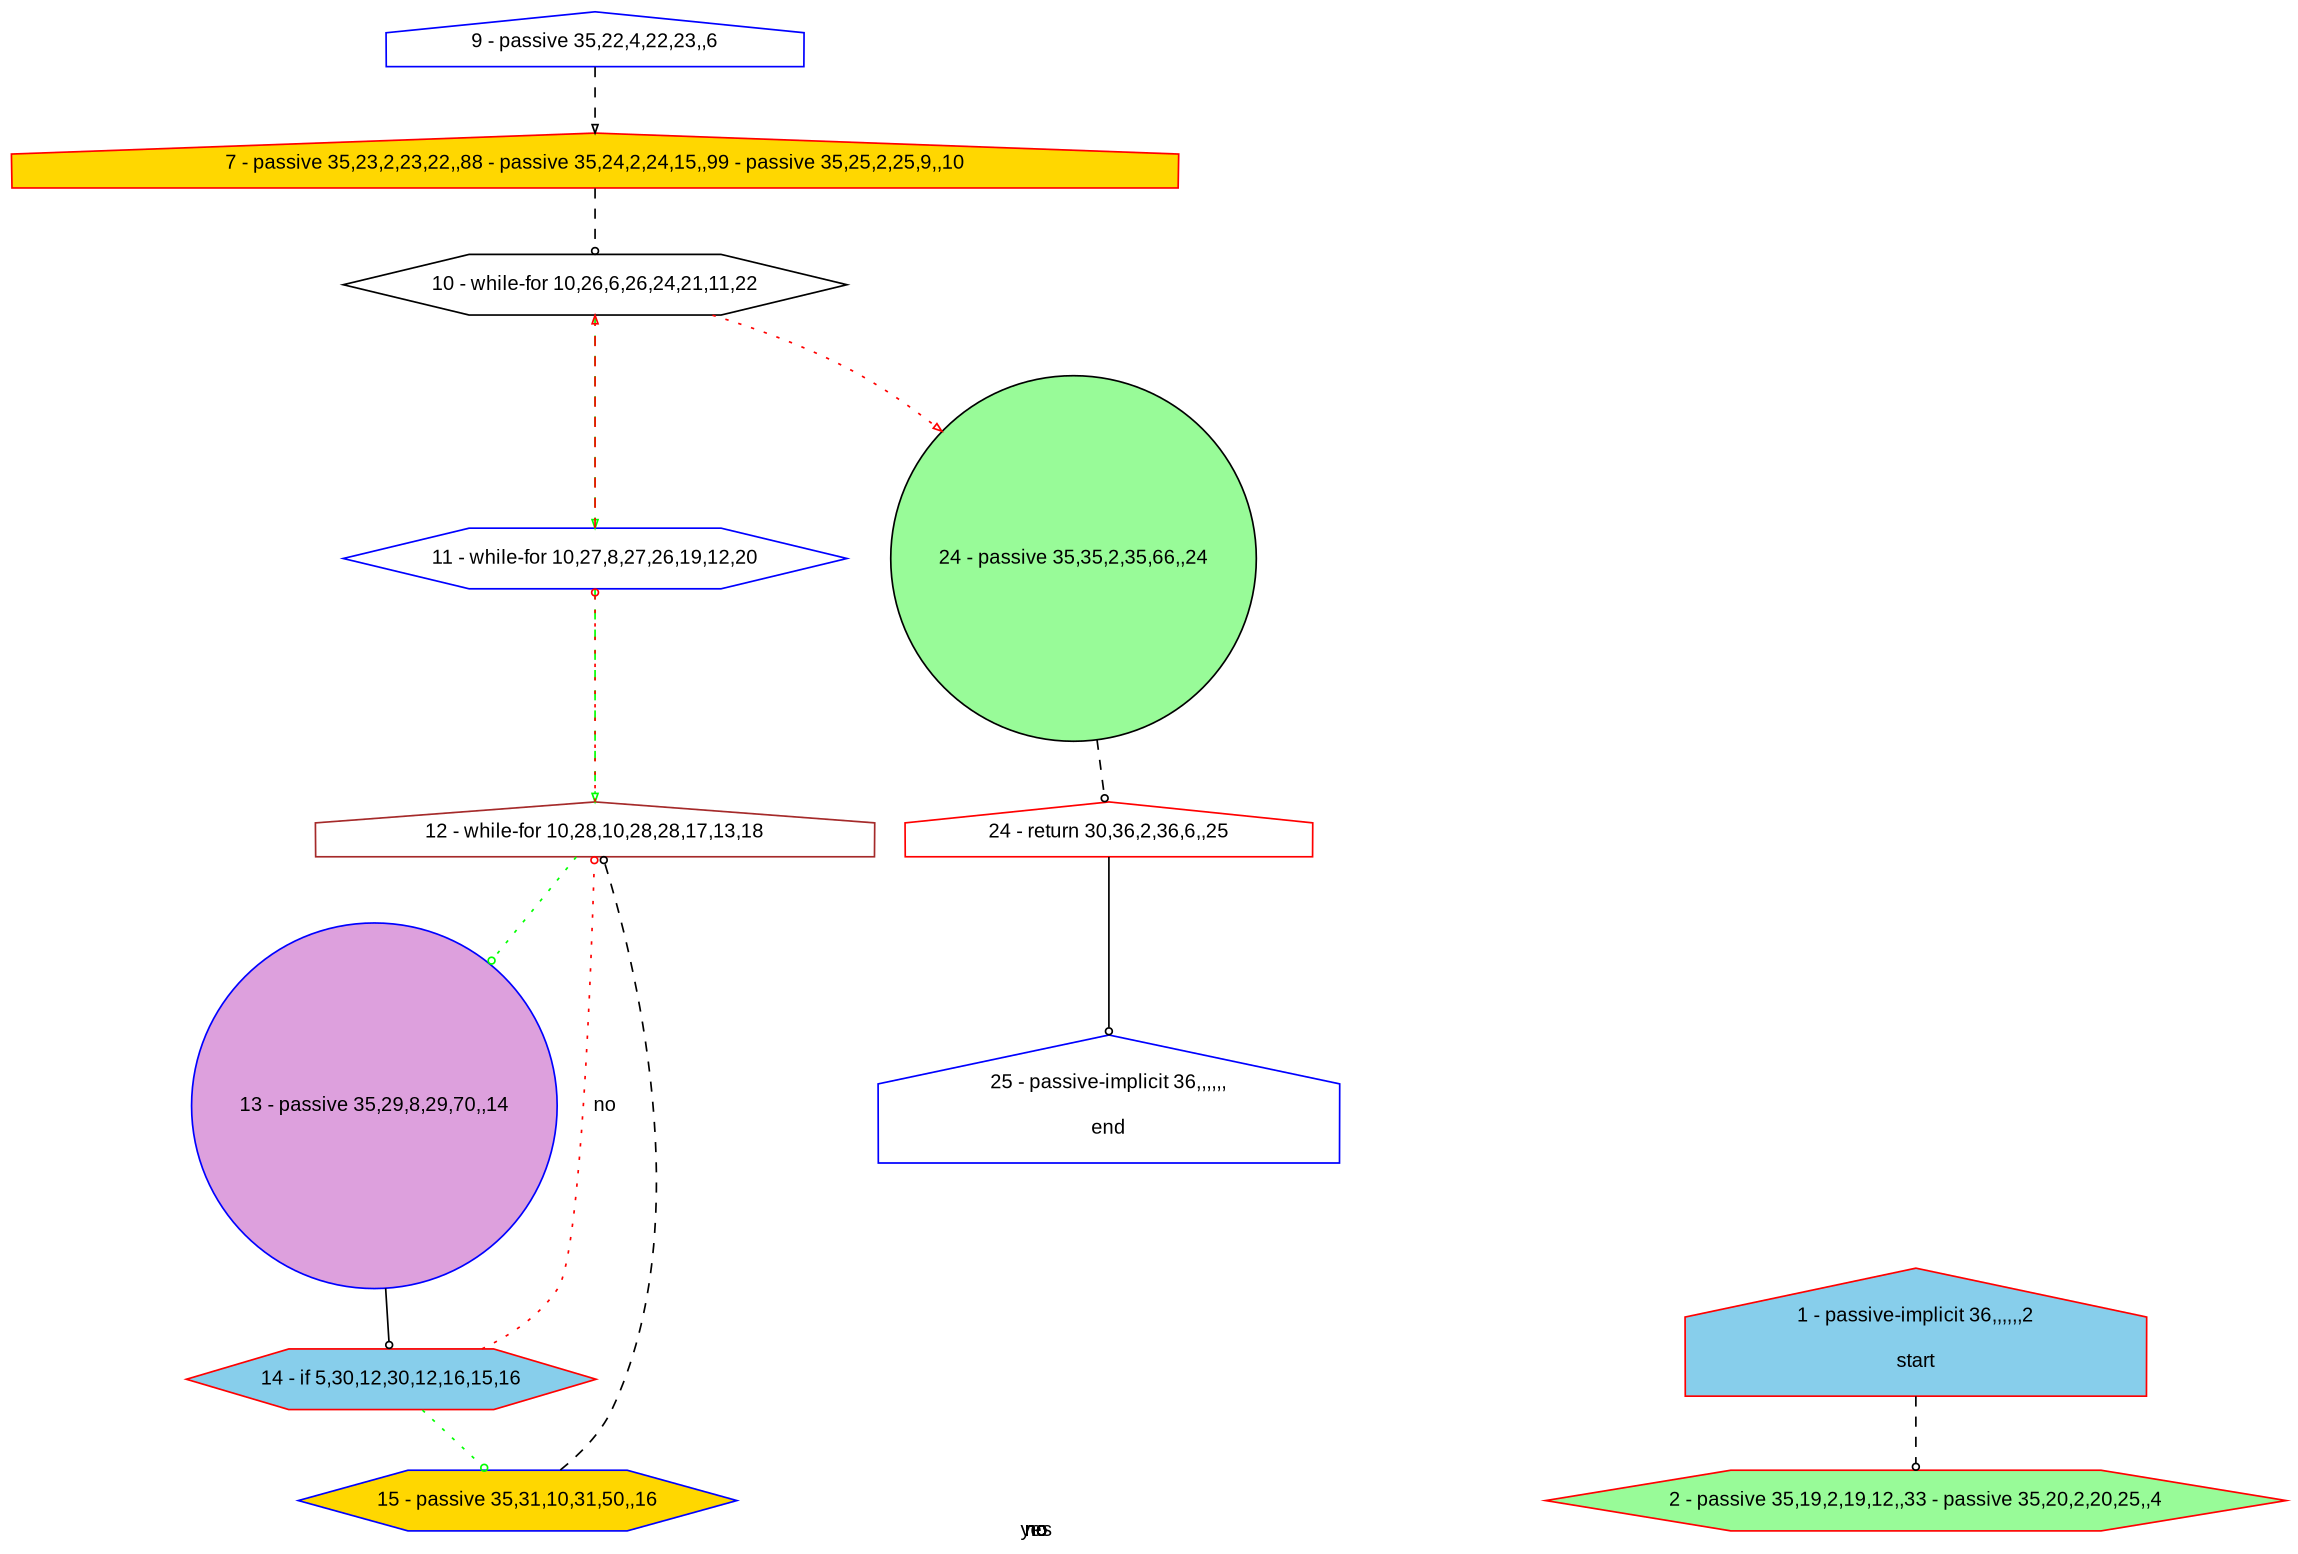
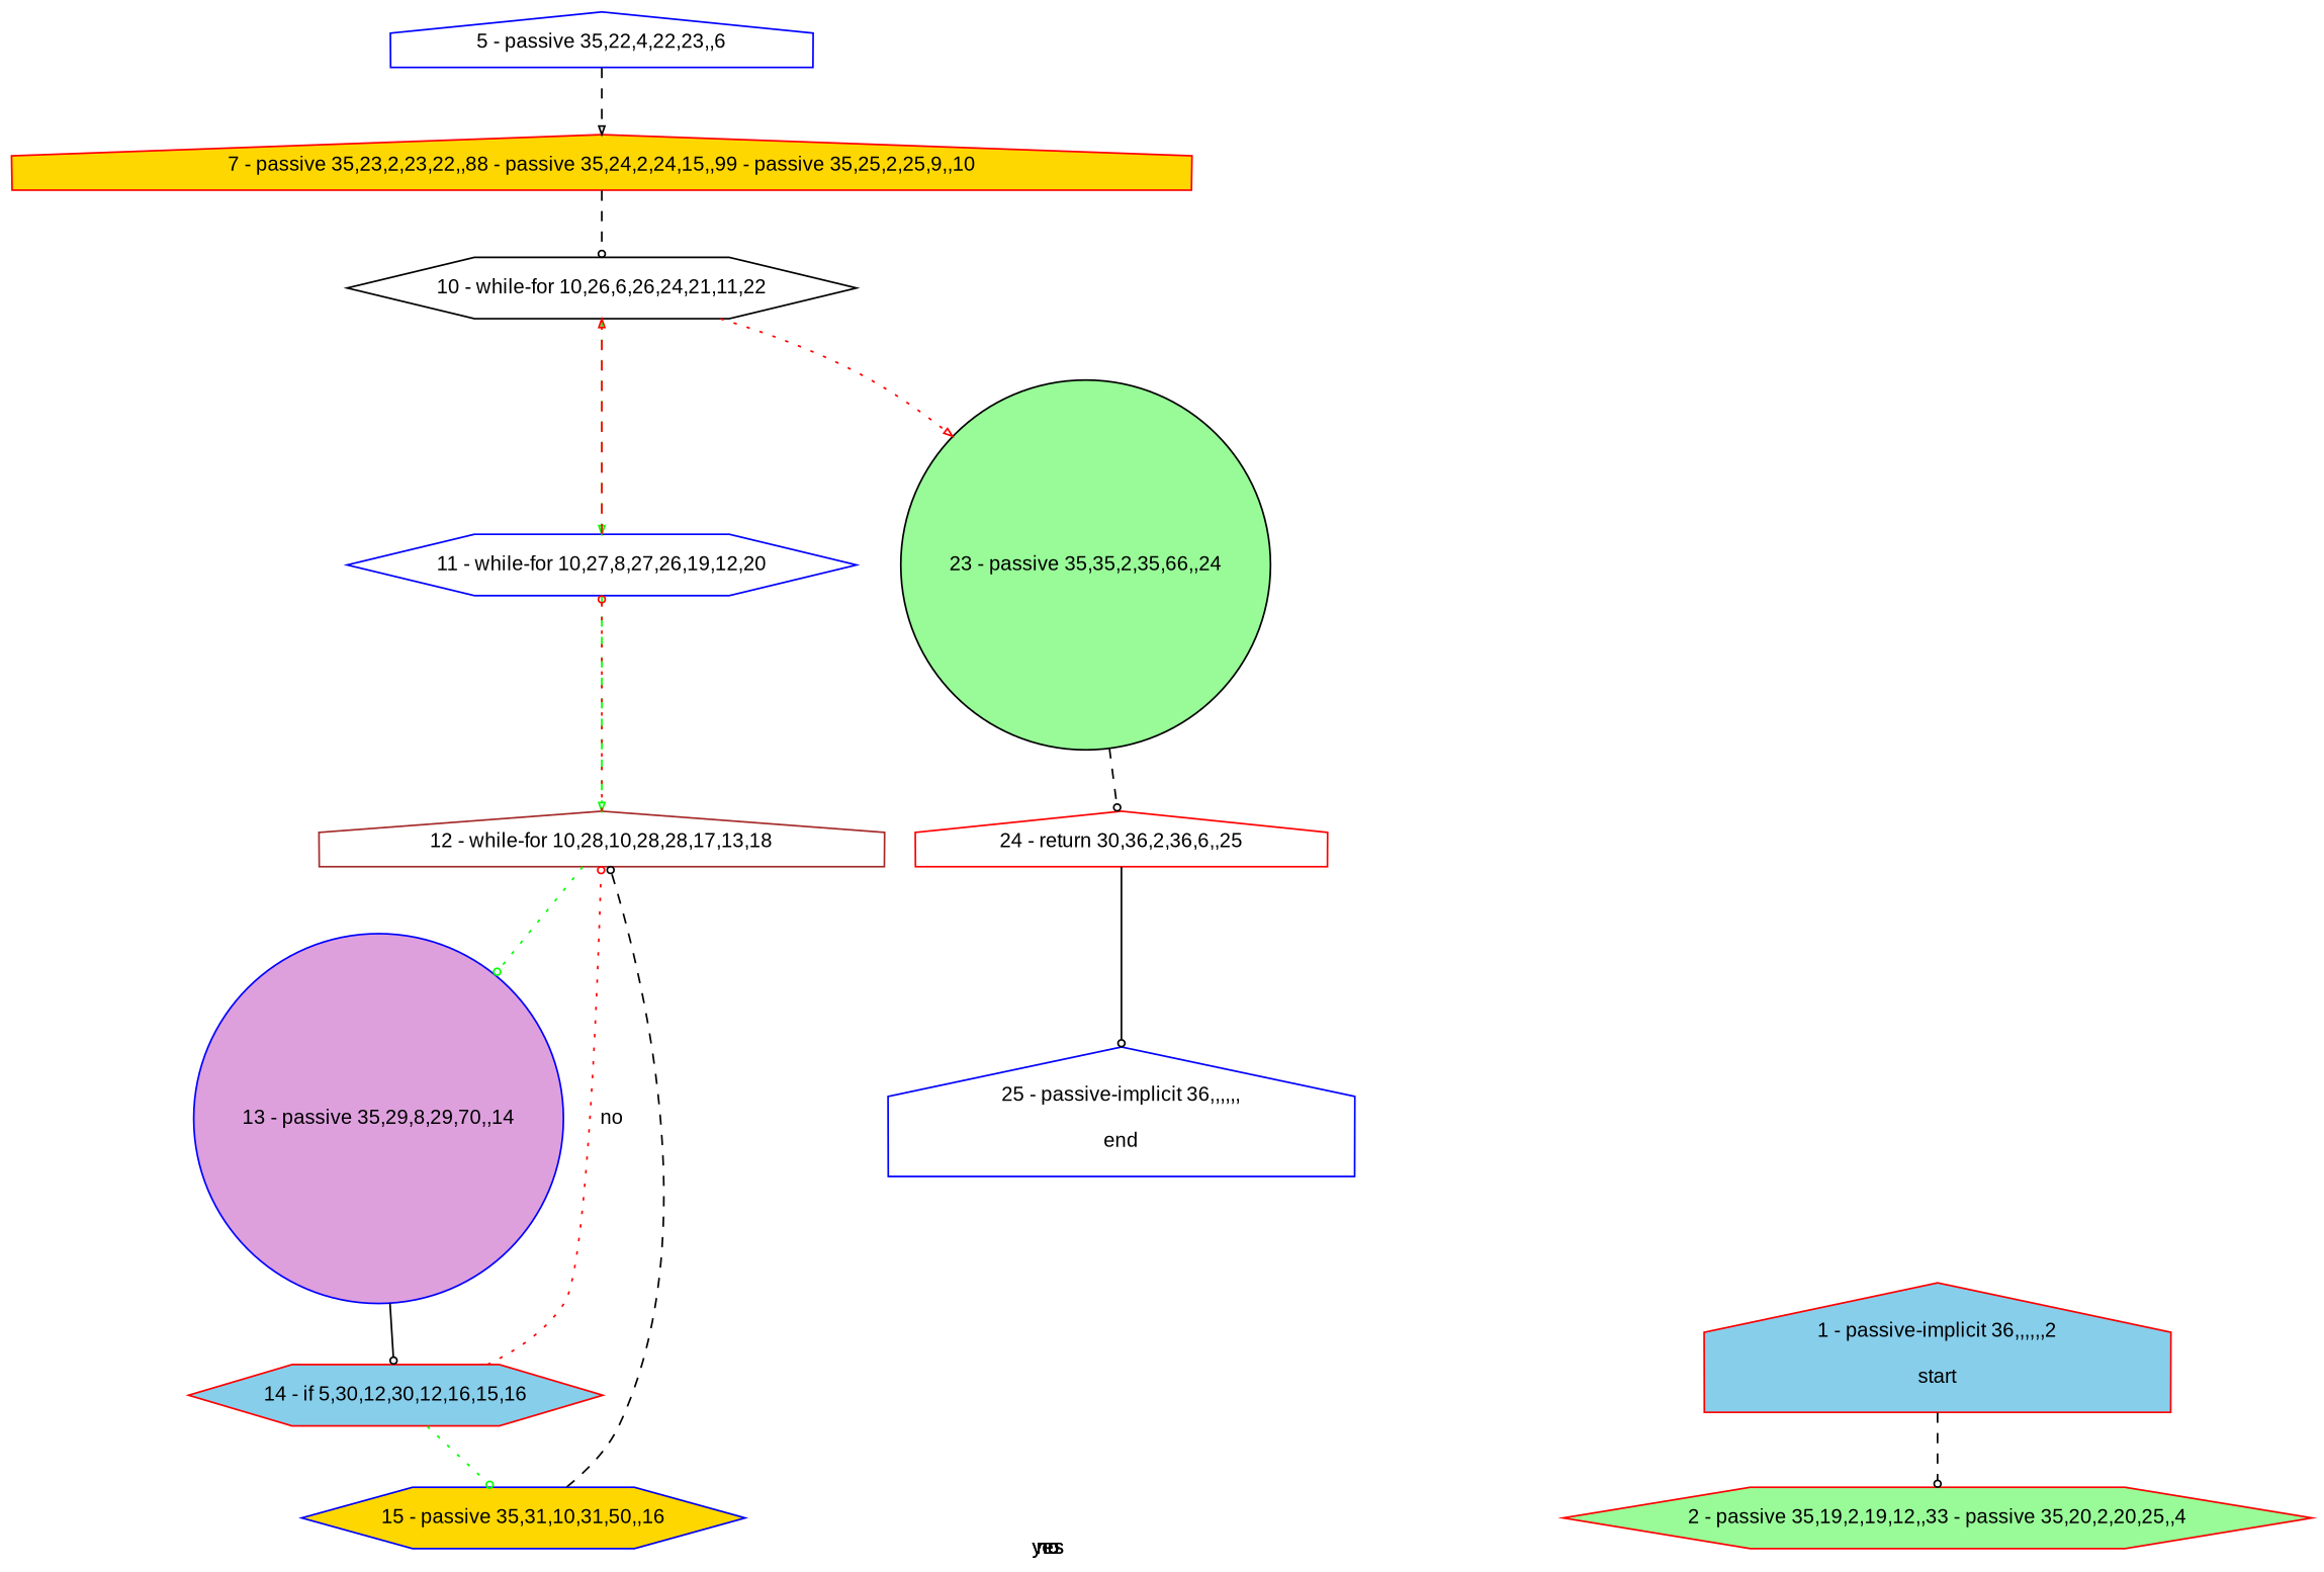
  digraph {
    bgcolor=white
    compound=true
    fillcolor="#FFFFCC"
    fontname=Arial
    fontsize=12
    pack=true
    packmode=clust
    style="rounded,filled"
    node [color=red compound=true fillcolor=white fixedsize=false fontname=Arial fontsize=12 node_initialized=no shape=house style=filled]
    edge [arrowhead=odot arrowsize=0.5 arrowtail=none color="#000000" compound=true dir=forward fontcolor=black fontname=Arial fontsize=12 style=dashed]
    n1 [fillcolor=palegreen label="2 - passive 35,19,2,19,12,,33 - passive 35,20,2,20,25,,4" shape=hexagon]
    n2 [fillcolor=skyblue label="1 - passive-implicit 36,,,,,,2\n\nstart"]
-   n3 [color=blue label="9 - passive 35,22,4,22,23,,6"]
+   n3 [color=blue label="5 - passive 35,22,4,22,23,,6"]
    n4 [fillcolor=gold label="7 - passive 35,23,2,23,22,,88 - passive 35,24,2,24,15,,99 - passive 35,25,2,25,9,,10"]
    n5 [color=black label="10 - while-for 10,26,6,26,24,21,11,22" shape=hexagon]
    n6 [color=blue label="11 - while-for 10,27,8,27,26,19,12,20" shape=hexagon]
-   n7 [color=black fillcolor=palegreen label="24 - passive 35,35,2,35,66,,24" shape=circle]
+   n7 [color=black fillcolor=palegreen label="23 - passive 35,35,2,35,66,,24" shape=circle]
    n8 [color=brown label="12 - while-for 10,28,10,28,28,17,13,18"]
    n9 [label="24 - return 30,36,2,36,6,,25"]
    n10 [color=blue fillcolor=plum label="13 - passive 35,29,8,29,70,,14" shape=circle]
    n11 [color=blue label="25 - passive-implicit 36,,,,,,\n\nend"]
    n12 [fillcolor=skyblue label="14 - if 5,30,12,30,12,16,15,16" shape=hexagon]
    n13 [color=blue fillcolor=gold label="15 - passive 35,31,10,31,50,,16" shape=hexagon]
    n2 -> n1
    n3 -> n4 [arrowhead=onormal]
    n4 -> n5
-   n5 -> n6 [arrowhead=onormal color="#00ff00" label=no]
+   n5 -> n6 [arrowhead=onormal color="#00ff00" label=yes]
    n5 -> n7 [arrowhead=onormal color="#ff0000" label=no style=dotted]
    n6 -> n5 [arrowhead=onormal color="#ff0000" label=no]
    n6 -> n8 [arrowhead=onormal color="#00ff00" label=no]
    n7 -> n9
    n8 -> n6 [color="#ff0000" label=no style=dotted]
    n8 -> n10 [color="#00ff00" label=yes style=dotted]
    n9 -> n11 [style=solid]
    n10 -> n12 [style=solid]
    n12 -> n8 [color="#ff0000" label=no style=dotted]
    n12 -> n13 [color="#00ff00" label=no style=dotted]
    n13 -> n8
  }
